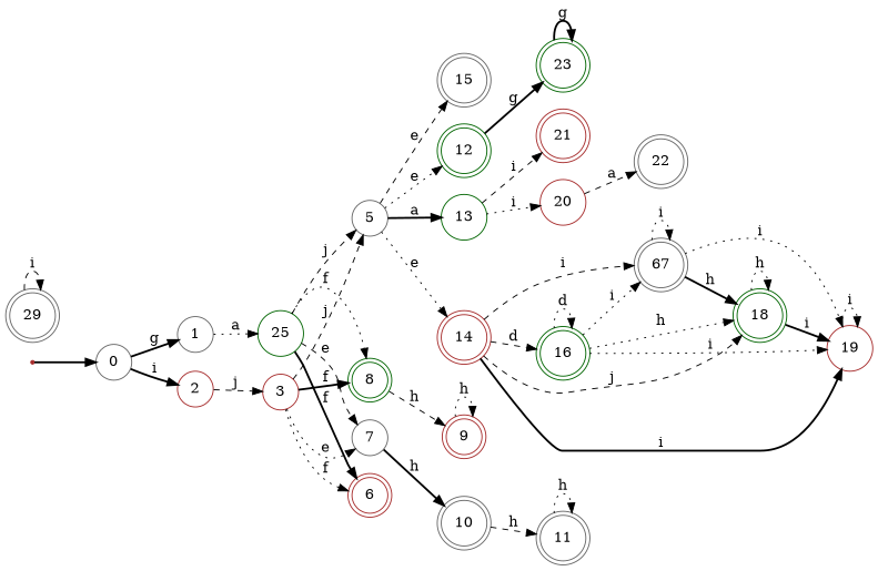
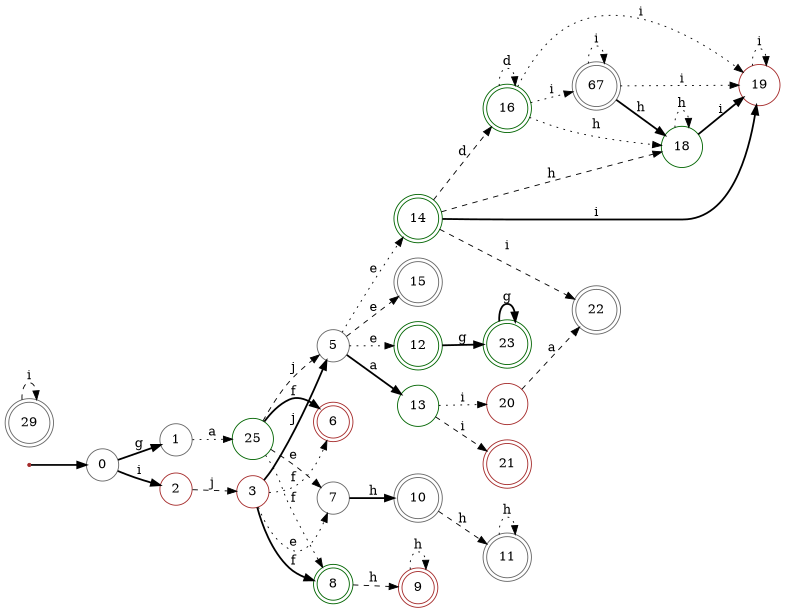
  digraph {
    rankdir=LR
    node [color=gray40 shape=doublecircle]
    edge [style=dotted]
    dummy0 [color=brown shape=point]
    0 [shape=circle]
    1 [shape=circle]
    2 [color=brown shape=circle]
    25 [color=darkgreen shape=circle]
    3 [color=brown shape=circle]
    5 [shape=circle]
    6 [color=brown]
    7 [shape=circle]
    8 [color=darkgreen]
    12 [color=darkgreen]
    13 [color=darkgreen shape=circle]
-   14 [color=brown]
+   14 [color=darkgreen]
    15
    10
    9 [color=brown]
    n17 [label=29]
    23 [color=darkgreen]
    20 [color=brown shape=circle]
    21 [color=brown]
    16 [color=darkgreen]
    n22 [label=67]
-   18 [color=darkgreen]
+   18 [color=darkgreen shape=circle]
    19 [color=brown shape=circle]
    11
    22
    dummy0 -> 0 [style=bold]
    0 -> 1 [label=g style=bold]
    0 -> 2 [label=i style=bold]
    1 -> 25 [label=a]
    2 -> 3 [label=j style=dashed]
    25 -> 5 [label=j style=dashed]
    25 -> 6 [label=f style=bold]
    25 -> 7 [label=e style=dashed]
    25 -> 8 [label=f]
-   3 -> 5 [label=j style=dashed]
+   3 -> 5 [label=j style=bold]
    3 -> 6 [label=f]
    3 -> 7 [label=e]
    3 -> 8 [label=f style=bold]
    5 -> 12 [label=e]
    5 -> 13 [label=a style=bold]
    5 -> 14 [label=e]
    5 -> 15 [label=e style=dashed]
    7 -> 10 [label=h style=bold]
    8 -> 9 [label=h style=dashed]
    12 -> 23 [label=g style=bold]
    13 -> 20 [label=i]
    13 -> 21 [label=i style=dashed]
    14 -> 16 [label=d style=dashed]
-   14 -> n22 [label=i style=dashed]
-   14 -> 18 [label=j style=dashed]
+   14 -> 22 [label=i style=dashed]
+   14 -> 18 [label=h style=dashed]
    14 -> 19 [label=i style=bold]
    10 -> 11 [label=h style=dashed]
    9 -> 9 [label=h]
    n17 -> n17 [label=i style=dashed]
    23 -> 23 [label=g style=bold]
    20 -> 22 [label=a style=dashed]
    16 -> 16 [label=d]
    16 -> n22 [label=i]
    16 -> 18 [label=h]
    16 -> 19 [label=i]
    n22 -> n22 [label=i]
    n22 -> 18 [label=h style=bold]
    n22 -> 19 [label=i]
    18 -> 18 [label=h]
    18 -> 19 [label=i style=bold]
    19 -> 19 [label=i]
    11 -> 11 [label=h]
  }
